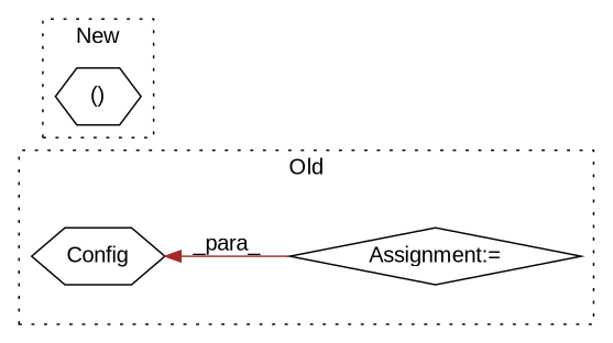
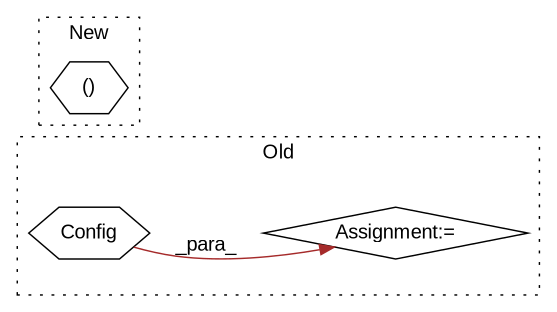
  digraph {
    rankdir=LR
    fontname="Liberation Sans"
    node [shape=hexagon fontname="Liberation Sans"]
    n1 [a=32 l="7,1" label=Config s="2850,2918"]
    n2 [a=7 l=1 label="Assignment:=" s=2836 shape=diamond]
    n3 [a=106 l=21 label="()" s=3100]
    subgraph cluster_1 {
      label=Old
      style=dotted
      n1
      n2
    }
    subgraph cluster_2 {
      label=New
      style=dotted
      n3
    }
-   n2 -> n1 [label=_para_ color=brown fontname="Liberation Sans"]
+   n1 -> n2 [label=_para_ color=brown fontname="Liberation Sans"]
  }
